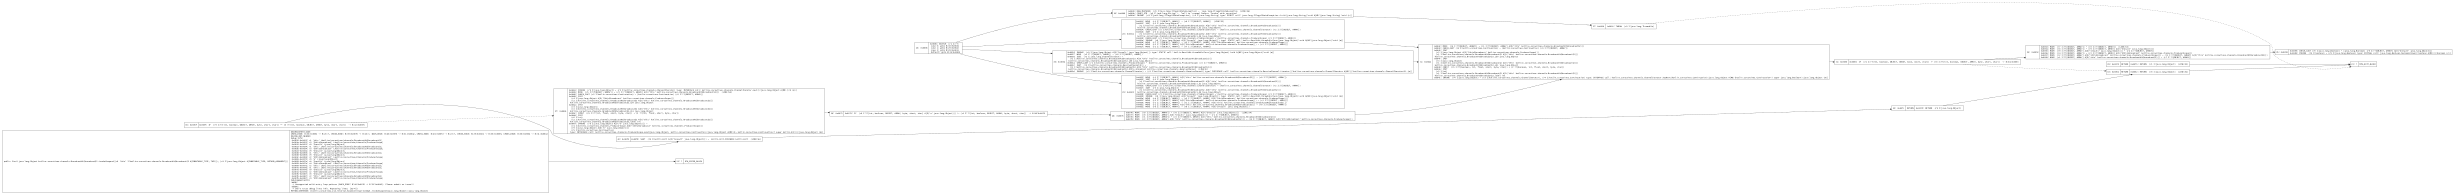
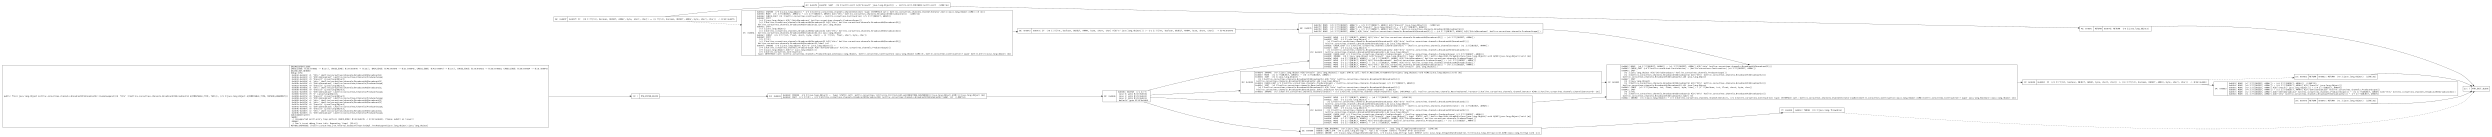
  digraph {
    fontname="Source Code Pro"
    rankdir=LR
    node [fontname="Source Code Pro" shape=record]
    edge [fontname="Source Code Pro"]
    n1 [label="{22\:\ ?|MTH_ENTER_BLOCK\l}"]
+   n2 [label="{24\:\ 0x0000|0x0000: INVOKE  (r0 I:java.lang.Object) =  type: STATIC call: kotlin.coroutines.intrinsics.IntrinsicsKt.getCOROUTINE_SUSPENDED():java.lang.Object A[MD:():java.lang.Object (m)]\l0x0004: IGET  (r1 I:int) = (r8 I:kotlinx.coroutines.channels.BroadcastKt$broadcast$2) kotlinx.coroutines.channels.BroadcastKt$broadcast$2.label int  (LINE:52)\l}"]
    n3 [label="{25\:\ 0x0006|0x0006: SWITCH  (r1 I:??)\l case 0: goto B:30:9x0034\l case 1: goto B:29:0x0022\l case 2: goto B:28:0x0011\l default: goto B:26:0x0009 \l}"]
    n4 [label="{26\:\ 0x0009|0x0009: NEW_INSTANCE  (r9 I:java.lang.IllegalStateException) =  java.lang.IllegalStateException  (LINE:56)\l0x000b: CONST_STR  (r0 I:java.lang.String) =  \"call to 'resume' before 'invoke' with coroutine\" \l0x000d: INVOKE  (r9 I:java.lang.IllegalStateException), (r0 I:java.lang.String) type: DIRECT call: java.lang.IllegalStateException.\<init\>(java.lang.String):void A[MD:(java.lang.String):void (c)]\l}"]
    n5 [label="{28\:\ 0x0011|0x0011: MOVE  (r1 I:??[OBJECT, ARRAY]) = (r8 I:??[OBJECT, ARRAY])  (LINE:52)\l0x0012: IGET  (r2 I:java.lang.Object) = \l  (r1 I:kotlinx.coroutines.channels.BroadcastKt$broadcast$2 A[D('this' kotlinx.coroutines.channels.BroadcastKt$broadcast$2)])\l kotlinx.coroutines.channels.BroadcastKt$broadcast$2.L$1 java.lang.Object \l0x0014: CHECK_CAST (r2 I:kotlinx.coroutines.channels.ChannelIterator) = (kotlinx.coroutines.channels.ChannelIterator) (r2 I:??[OBJECT, ARRAY]) \l0x0016: IGET  (r3 I:java.lang.Object) = \l  (r1 I:kotlinx.coroutines.channels.BroadcastKt$broadcast$2 A[D('this' kotlinx.coroutines.channels.BroadcastKt$broadcast$2)])\l kotlinx.coroutines.channels.BroadcastKt$broadcast$2.L$0 java.lang.Object \l0x0018: CHECK_CAST (r3 I:kotlinx.coroutines.channels.ProducerScope) = (kotlinx.coroutines.channels.ProducerScope) (r3 I:??[OBJECT, ARRAY]) \l0x001a: INVOKE  (r9 I:java.lang.Object A[D('$result' java.lang.Object)]) type: STATIC call: kotlin.ResultKt.throwOnFailure(java.lang.Object):void A[MD:(java.lang.Object):void (m)]\l0x001d: MOVE  (r7 I:??[OBJECT, ARRAY]) = (r3 I:??[OBJECT, ARRAY] A[D('$this$broadcast' kotlinx.coroutines.channels.ProducerScope)]) \l0x001e: MOVE  (r3 I:??[OBJECT, ARRAY] A[D('$this$broadcast' kotlinx.coroutines.channels.ProducerScope)]) = (r2 I:??[OBJECT, ARRAY]) \l0x001f: MOVE  (r2 I:??[OBJECT, ARRAY]) = (r7 I:??[OBJECT, ARRAY]) \l}"]
    n6 [label="{29\:\ 0x0022|0x0022: MOVE  (r1 I:??[OBJECT, ARRAY] A[D('this' kotlinx.coroutines.channels.BroadcastKt$broadcast$2)]) = (r8 I:??[OBJECT, ARRAY]) \l0x0023: IGET  (r2 I:java.lang.Object) = \l  (r1 I:kotlinx.coroutines.channels.BroadcastKt$broadcast$2 A[D('this' kotlinx.coroutines.channels.BroadcastKt$broadcast$2)])\l kotlinx.coroutines.channels.BroadcastKt$broadcast$2.L$1 java.lang.Object \l0x0025: CHECK_CAST (r2 I:kotlinx.coroutines.channels.ChannelIterator) = (kotlinx.coroutines.channels.ChannelIterator) (r2 I:??[OBJECT, ARRAY]) \l0x0027: IGET  (r3 I:java.lang.Object) = \l  (r1 I:kotlinx.coroutines.channels.BroadcastKt$broadcast$2 A[D('this' kotlinx.coroutines.channels.BroadcastKt$broadcast$2)])\l kotlinx.coroutines.channels.BroadcastKt$broadcast$2.L$0 java.lang.Object \l0x0029: CHECK_CAST (r3 I:kotlinx.coroutines.channels.ProducerScope) = (kotlinx.coroutines.channels.ProducerScope) (r3 I:??[OBJECT, ARRAY]) \l0x002b: INVOKE  (r9 I:java.lang.Object A[D('$result' java.lang.Object)]) type: STATIC call: kotlin.ResultKt.throwOnFailure(java.lang.Object):void A[MD:(java.lang.Object):void (m)]\l0x002e: MOVE  (r4 I:??[OBJECT, ARRAY]) = (r3 I:??[OBJECT, ARRAY] A[D('$this$broadcast' kotlinx.coroutines.channels.ProducerScope)]) \l0x002f: MOVE  (r3 I:??[OBJECT, ARRAY] A[D('$this$broadcast' kotlinx.coroutines.channels.ProducerScope)]) = (r2 I:??[OBJECT, ARRAY]) \l0x0030: MOVE  (r2 I:??[OBJECT, ARRAY]) = (r1 I:??[OBJECT, ARRAY] A[D('this' kotlinx.coroutines.channels.BroadcastKt$broadcast$2)]) \l0x0031: MOVE  (r1 I:??[OBJECT, ARRAY] A[D('this' kotlinx.coroutines.channels.BroadcastKt$broadcast$2)]) = (r0 I:??[OBJECT, ARRAY]) \l0x0032: MOVE  (r0 I:??[OBJECT, ARRAY]) = (r9 I:??[OBJECT, ARRAY] A[D('$result' java.lang.Object)]) \l}"]
-   n7 [label="{30\:\ 0x0034|0x0034: INVOKE  (r9 I:java.lang.Object A[D('$result' java.lang.Object)]) type: STATIC call: kotlin.ResultKt.throwOnFailure(java.lang.Object):void A[MD:(java.lang.Object):void (m)]\l0x0037: MOVE  (r1 I:??[OBJECT, ARRAY]) = (r8 I:??[OBJECT, ARRAY]) \l0x0038: IGET  (r2 I:java.lang.ChannelIterator) = \l  (r1 I:kotlinx.coroutines.channels.BroadcastKt$broadcast$2 A[D('this' kotlinx.coroutines.channels.BroadcastKt$broadcast$2)])\l kotlinx.coroutines.channels.BroadcastKt$broadcast$2.L$0 java.lang.Object \l0x003a: CHECK_CAST (r2 I:kotlinx.coroutines.channels.ProducerScope) = (kotlinx.coroutines.channels.ProducerScope) (r2 I:??[OBJECT, ARRAY]) \l0x003c: IGET  (r3 I:kotlinx.coroutines.channels.ReceiveChannel\<E\>) = \l  (r1 I:kotlinx.coroutines.channels.BroadcastKt$broadcast$2 A[D('this' kotlinx.coroutines.channels.BroadcastKt$broadcast$2)])\l kotlinx.coroutines.channels.BroadcastKt$broadcast$2.$this_broadcast kotlinx.coroutines.channels.ReceiveChannel  (LINE:53)\l0x003e: INVOKE  (r3 I:kotlinx.coroutines.channels.ChannelIterator) = (r3 I:kotlinx.coroutines.channels.ReceiveChannel) type: INTERFACE call: kotlinx.coroutines.channels.ReceiveChannel.iterator():kotlinx.coroutines.channels.ChannelIterator A[MD:():kotlinx.coroutines.channels.ChannelIterator\<E\> (m)]\l}"]
+   n7 [label="{30\:\ 0x0034|0x0034: INVOKE  (r9 I:java.lang.Object A[D('$result' java.lang.Object)]) type: STATIC call: kotlin.ResultKt.throwOnFailure(java.lang.Object):void A[MD:(java.lang.Object):void (m)]\l0x0037: MOVE  (r1 I:??[OBJECT, ARRAY]) = (r8 I:??[OBJECT, ARRAY]) \l0x0038: IGET  (r2 I:java.lang.Object) = \l  (r1 I:kotlinx.coroutines.channels.BroadcastKt$broadcast$2 A[D('this' kotlinx.coroutines.channels.BroadcastKt$broadcast$2)])\l kotlinx.coroutines.channels.BroadcastKt$broadcast$2.L$0 java.lang.Object \l0x003a: CHECK_CAST (r2 I:kotlinx.coroutines.channels.ProducerScope) = (kotlinx.coroutines.channels.ProducerScope) (r2 I:??[OBJECT, ARRAY]) \l0x003c: IGET  (r3 I:kotlinx.coroutines.channels.ReceiveChannel\<E\>) = \l  (r1 I:kotlinx.coroutines.channels.BroadcastKt$broadcast$2 A[D('this' kotlinx.coroutines.channels.BroadcastKt$broadcast$2)])\l kotlinx.coroutines.channels.BroadcastKt$broadcast$2.$this_broadcast kotlinx.coroutines.channels.ReceiveChannel  (LINE:53)\l0x003e: INVOKE  (r3 I:kotlinx.coroutines.channels.ChannelIterator) = (r3 I:kotlinx.coroutines.channels.ReceiveChannel) type: INTERFACE call: kotlinx.coroutines.channels.ReceiveChannel.iterator():kotlinx.coroutines.channels.ChannelIterator A[MD:():kotlinx.coroutines.channels.ChannelIterator\<E\> (m)]\l}"]
    n8 [label="{27\:\ 0x0010|0x0010: THROW  (r9 I:java.lang.Throwable) \l}"]
    n9 [label="{31\:\ 0x0042|0x0042: MOVE  (r4 I:??[OBJECT, ARRAY]) = (r1 I:??[OBJECT, ARRAY] A[D('this' kotlinx.coroutines.channels.BroadcastKt$broadcast$2)]) \l0x0043: CHECK_CAST (r4 I:kotlin.coroutines.Continuation) = (kotlin.coroutines.Continuation) (r4 I:??[OBJECT, ARRAY]) \l0x0045: IPUT  \l  (r2 I:java.lang.Object A[D('$this$broadcast' kotlinx.coroutines.channels.ProducerScope)])\l  (r1 I:kotlinx.coroutines.channels.BroadcastKt$broadcast$2 A[D('this' kotlinx.coroutines.channels.BroadcastKt$broadcast$2)])\l kotlinx.coroutines.channels.BroadcastKt$broadcast$2.L$0 java.lang.Object \l0x0047: IPUT  \l  (r3 I:java.lang.Object)\l  (r1 I:kotlinx.coroutines.channels.BroadcastKt$broadcast$2 A[D('this' kotlinx.coroutines.channels.BroadcastKt$broadcast$2)])\l kotlinx.coroutines.channels.BroadcastKt$broadcast$2.L$1 java.lang.Object \l0x0049: CONST  (r5 I:??[boolean, int, float, short, byte, char]) = (1 ??[boolean, int, float, short, byte, char]) \l0x004a: IPUT  \l  (r5 I:int)\l  (r1 I:kotlinx.coroutines.channels.BroadcastKt$broadcast$2 A[D('this' kotlinx.coroutines.channels.BroadcastKt$broadcast$2)])\l kotlinx.coroutines.channels.BroadcastKt$broadcast$2.label int \l0x004c: INVOKE  (r4 I:java.lang.Object) = (r3 I:kotlinx.coroutines.channels.ChannelIterator), (r4 I:kotlin.coroutines.Continuation) type: INTERFACE call: kotlinx.coroutines.channels.ChannelIterator.hasNext(kotlin.coroutines.Continuation):java.lang.Object A[MD:(kotlin.coroutines.Continuation\<? super java.lang.Boolean\>):java.lang.Object (m)]\l}"]
    n10 [label="{23\:\ ?|MTH_EXIT_BLOCK\l}"]
    n11 [label="{32\:\ 0x0050|0x0050: IF  (r4 I:??[int, boolean, OBJECT, ARRAY, byte, short, char]) != (r0 I:??[int, boolean, OBJECT, ARRAY, byte, short, char])  \-\> B:34:0x0053 \l}"]
    n12 [label="{33\:\ 0x0052|RETURN\l|0x0052: RETURN  (r0 I:java.lang.Object)  (LINE:52)\l}"]
    n13 [label="{34\:\ 0x0053|0x0053: MOVE  (r7 I:??[OBJECT, ARRAY]) = (r0 I:??[OBJECT, ARRAY])  (LINE:53)\l0x0054: MOVE  (r0 I:??[OBJECT, ARRAY]) = (r9 I:??[OBJECT, ARRAY] A[D('$result' java.lang.Object)]) \l0x0055: MOVE  (r9 I:??[OBJECT, ARRAY] A[D('$result' java.lang.Object)]) = (r4 I:??[OBJECT, ARRAY]) \l0x0056: MOVE  (r4 I:??[OBJECT, ARRAY]) = (r2 I:??[OBJECT, ARRAY] A[D('$this$broadcast' kotlinx.coroutines.channels.ProducerScope)]) \l0x0057: MOVE  (r2 I:??[OBJECT, ARRAY] A[D('$this$broadcast' kotlinx.coroutines.channels.ProducerScope)]) = (r1 I:??[OBJECT, ARRAY] A[D('this' kotlinx.coroutines.channels.BroadcastKt$broadcast$2)]) \l0x0058: MOVE  (r1 I:??[OBJECT, ARRAY] A[D('this' kotlinx.coroutines.channels.BroadcastKt$broadcast$2)]) = (r7 I:??[OBJECT, ARRAY]) \l}"]
-   n14 [label="{35\:\ 0x0059|0x0059: CHECK_CAST (r9 I:java.lang.Boolean) = (java.lang.Boolean) (r9 I:??[OBJECT, ARRAY] A[D('$result' java.lang.Object)]) \l0x005b: INVOKE  (r9 I:boolean) = (r9 I:java.lang.Boolean) type: VIRTUAL call: java.lang.Boolean.booleanValue():boolean A[MD:():boolean (c)]\l}"]
    n15 [label="{36\:\ 0x005f|0x005f: IF  (r9 I:??[int, boolean, OBJECT, ARRAY, byte, short, char]) == (0 ??[int, boolean, OBJECT, ARRAY, byte, short, char])  \-\> B:42:0x007b \l}"]
    n16 [label="{37\:\ 0x0061|0x0061: INVOKE  (r9 I:java.lang.Object) = (r3 I:kotlinx.coroutines.channels.ChannelIterator) type: INTERFACE call: kotlinx.coroutines.channels.ChannelIterator.next():java.lang.Object A[MD:():E (m)]\l0x0065: MOVE  (r5 I:??[OBJECT, ARRAY]) = (r2 I:??[OBJECT, ARRAY] A[D('this' kotlinx.coroutines.channels.BroadcastKt$broadcast$2)])  (LINE:54)\l0x0066: CHECK_CAST (r5 I:kotlin.coroutines.Continuation) = (kotlin.coroutines.Continuation) (r5 I:??[OBJECT, ARRAY]) \l0x0068: IPUT  \l  (r4 I:java.lang.Object A[D('$this$broadcast' kotlinx.coroutines.channels.ProducerScope)])\l  (r2 I:kotlinx.coroutines.channels.BroadcastKt$broadcast$2 A[D('this' kotlinx.coroutines.channels.BroadcastKt$broadcast$2)])\l kotlinx.coroutines.channels.BroadcastKt$broadcast$2.L$0 java.lang.Object \l0x006a: IPUT  \l  (r3 I:java.lang.Object)\l  (r2 I:kotlinx.coroutines.channels.BroadcastKt$broadcast$2 A[D('this' kotlinx.coroutines.channels.BroadcastKt$broadcast$2)])\l kotlinx.coroutines.channels.BroadcastKt$broadcast$2.L$1 java.lang.Object \l0x006c: CONST  (r6 I:??[int, float, short, byte, char]) = (2 ??[int, float, short, byte, char]) \l0x006d: IPUT  \l  (r6 I:int)\l  (r2 I:kotlinx.coroutines.channels.BroadcastKt$broadcast$2 A[D('this' kotlinx.coroutines.channels.BroadcastKt$broadcast$2)])\l kotlinx.coroutines.channels.BroadcastKt$broadcast$2.label int \l0x006f: INVOKE  (r9 I:java.lang.Object A[D('e' java.lang.Object)]) = \l  (r4 I:kotlinx.coroutines.channels.ProducerScope A[D('$this$broadcast' kotlinx.coroutines.channels.ProducerScope)])\l  (r9 I:java.lang.Object A[D('e' java.lang.Object)])\l  (r5 I:kotlin.coroutines.Continuation)\l type: INTERFACE call: kotlinx.coroutines.channels.ProducerScope.send(java.lang.Object, kotlin.coroutines.Continuation):java.lang.Object A[MD:(E, kotlin.coroutines.Continuation\<? super kotlin.Unit\>):java.lang.Object (m)]\l}"]
    n17 [label="{42\:\ 0x007b|0x007b: SGET  (r9 I:kotlin.Unit A[D('$result' java.lang.Object)]) =  kotlin.Unit.INSTANCE kotlin.Unit  (LINE:56)\l}"]
    n18 [label="{38\:\ 0x0073|0x0073: IF  (r9 I:??[int, boolean, OBJECT, ARRAY, byte, short, char] A[D('e' java.lang.Object)]) != (r1 I:??[int, boolean, OBJECT, ARRAY, byte, short, char])  \-\> B:40:0x0076 \l}"]
    n19 [label="{43\:\ 0x007d|RETURN\l|0x007d: RETURN  (r9 I:java.lang.Object) \l}"]
    n20 [label="{40\:\ 0x0076|0x0076: MOVE  (r9 I:??[OBJECT, ARRAY]) = (r0 I:??[OBJECT, ARRAY] A[D('$result' java.lang.Object)])  (LINE:54)\l0x0077: MOVE  (r0 I:??[OBJECT, ARRAY] A[D('$result' java.lang.Object)]) = (r1 I:??[OBJECT, ARRAY]) \l0x0078: MOVE  (r1 I:??[OBJECT, ARRAY]) = (r2 I:??[OBJECT, ARRAY] A[D('this' kotlinx.coroutines.channels.BroadcastKt$broadcast$2)]) \l0x0079: MOVE  (r2 I:??[OBJECT, ARRAY] A[D('this' kotlinx.coroutines.channels.BroadcastKt$broadcast$2)]) = (r4 I:??[OBJECT, ARRAY] A[D('$this$broadcast' kotlinx.coroutines.channels.ProducerScope)]) \l}"]
    n21 [label="{39\:\ 0x0075|RETURN\l|0x0075: RETURN  (r1 I:java.lang.Object)  (LINE:52)\l}"]
    n22 [label="{public final java.lang.Object kotlinx.coroutines.channels.BroadcastKt$broadcast$2.invokeSuspend((r8 'this' I:kotlinx.coroutines.channels.BroadcastKt$broadcast$2 A[IMMUTABLE_TYPE, THIS]), (r9 I:java.lang.Object A[IMMUTABLE_TYPE, METHOD_ARGUMENT]))  | INCONSISTENT_CODE\lCROSS_EDGE: B:33:0x0052 \-\> B:23:?, CROSS_EDGE: B:39:0x0075 \-\> B:23:?, BACK_EDGE: B:40:0x0076 \-\> B:31:0x0042, CROSS_EDGE: B:43:0x007d \-\> B:23:?, CROSS_EDGE: B:29:0x0022 \-\> B:35:0x0059, CROSS_EDGE: B:30:0x0034 \-\> B:31:0x0042\lINLINE_NOT_NEEDED\lDebug Info:\l  0x0012\-0x0022: r1 'this' Lkotlinx\/coroutines\/channels\/BroadcastKt$broadcast$2;\l  0x001a\-0x0022: r3 '$this$broadcast' Lkotlinx\/coroutines\/channels\/ProducerScope;\l  0x0012\-0x0022: r9 '$result' Ljava\/lang\/Object;\l  0x0023\-0x0034: r1 'this' Lkotlinx\/coroutines\/channels\/BroadcastKt$broadcast$2;\l  0x002b\-0x0034: r3 '$this$broadcast' Lkotlinx\/coroutines\/channels\/ProducerScope;\l  0x0023\-0x0034: r9 '$result' Ljava\/lang\/Object;\l  0x0038\-0x0059: r1 'this' Lkotlinx\/coroutines\/channels\/BroadcastKt$broadcast$2;\l  0x0038\-0x0059: r9 '$result' Ljava\/lang\/Object;\l  0x003c\-0x0059: r2 '$this$broadcast' Lkotlinx\/coroutines\/channels\/ProducerScope;\l  0x0065\-0x0073: r9 'e' Ljava\/lang\/Object;\l  0x0059\-0x007a: r0 '$result' Ljava\/lang\/Object;\l  0x0059\-0x007a: r4 '$this$broadcast' Lkotlinx\/coroutines\/channels\/ProducerScope;\l  0x0059\-0x007a: r2 'this' Lkotlinx\/coroutines\/channels\/BroadcastKt$broadcast$2;\l  0x007a\-0x007b: r1 'this' Lkotlinx\/coroutines\/channels\/BroadcastKt$broadcast$2;\l  0x007a\-0x007b: r9 '$result' Ljava\/lang\/Object;\l  0x007a\-0x007b: r2 '$this$broadcast' Lkotlinx\/coroutines\/channels\/ProducerScope;\l  0x007b\-0x0087: r0 '$result' Ljava\/lang\/Object;\l  0x007b\-0x0087: r2 'this' Lkotlinx\/coroutines\/channels\/BroadcastKt$broadcast$2;\l  0x007b\-0x0087: r4 '$this$broadcast' Lkotlinx\/coroutines\/channels\/ProducerScope;\lJadxCommentsAttr\{\l WARN: \l \-\> Unsupported multi\-entry loop pattern (BACK_EDGE: B:40:0x0076 \-\> B:31:0x0042). Please submit an issue!!!\l DEBUG: \l \-\> Don't trust debug lines info. Repeating lines: [52=4]\}\lMETHOD_OVERRIDE: [kotlin.coroutines.jvm.internal.BaseContinuationImpl.invokeSuspend(java.lang.Object):java.lang.Object]\l}"]
+   n1 -> n2
+   n2 -> n3
    n3 -> n4
    n3 -> n5
    n3 -> n6
    n3 -> n7
    n4 -> n8
    n5 -> n9
    n7 -> n9
    n8 -> n10 [style=dashed]
    n9 -> n11
    n11 -> n12 [style=dashed]
    n11 -> n13
    n12 -> n10
-   n13 -> n14
    n15 -> n16 [style=dashed]
    n15 -> n17
    n16 -> n18
    n17 -> n19
    n18 -> n20
-   n19 -> n12
+   n19 -> n10
    n20 -> n9
    n21 -> n10
    n22 -> n1
  }
